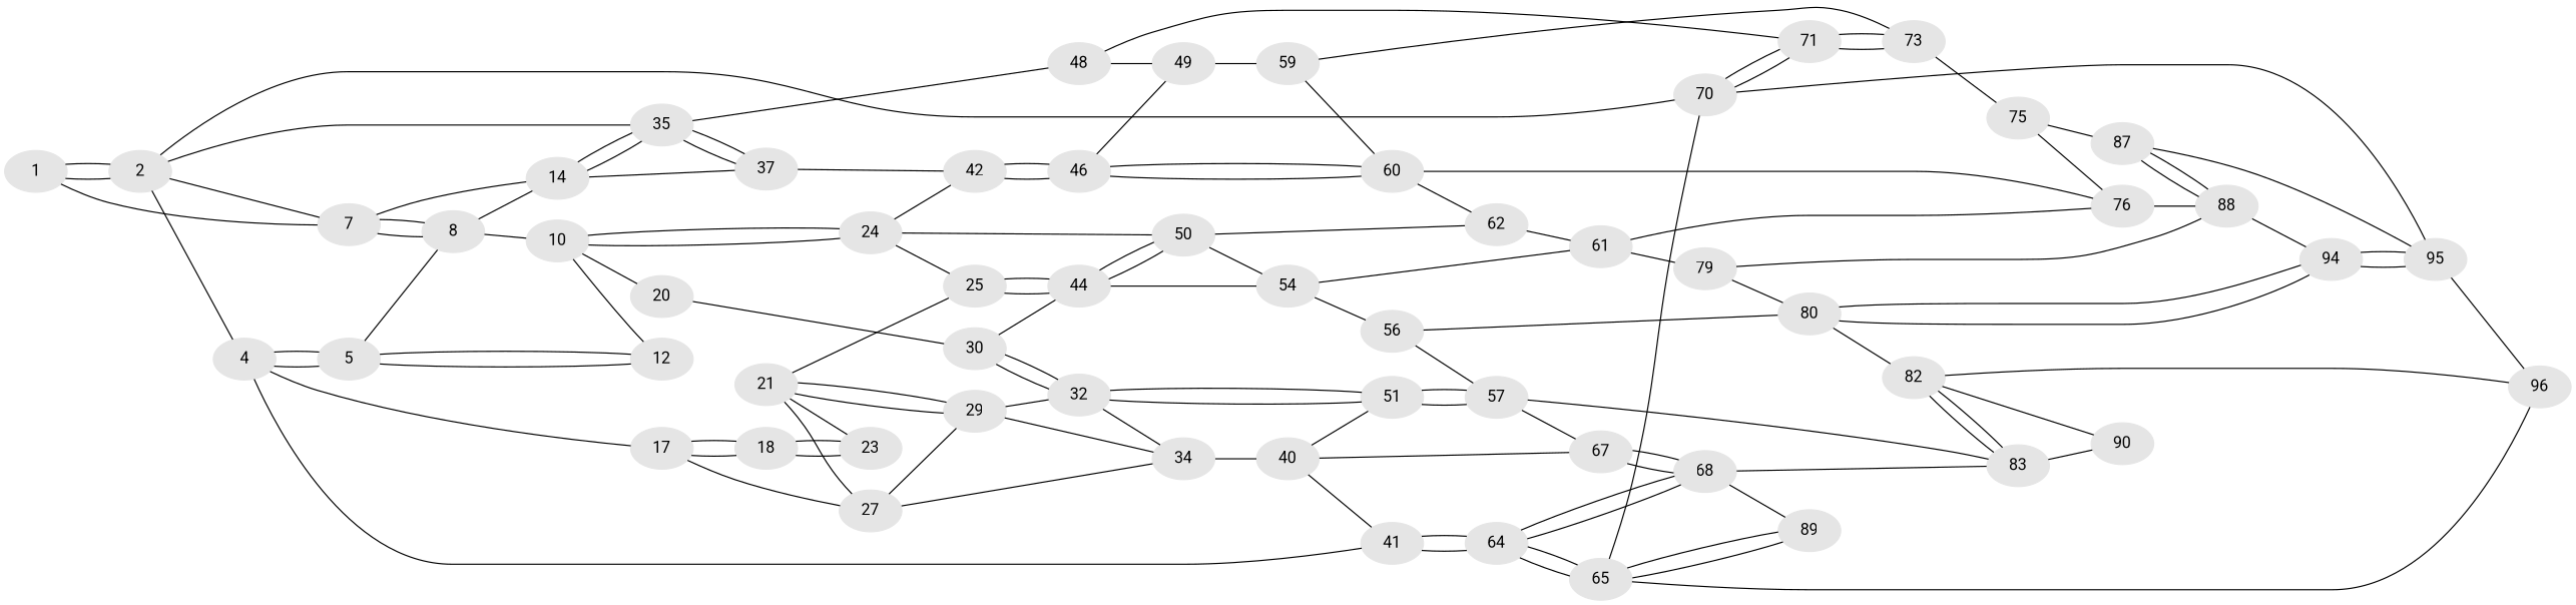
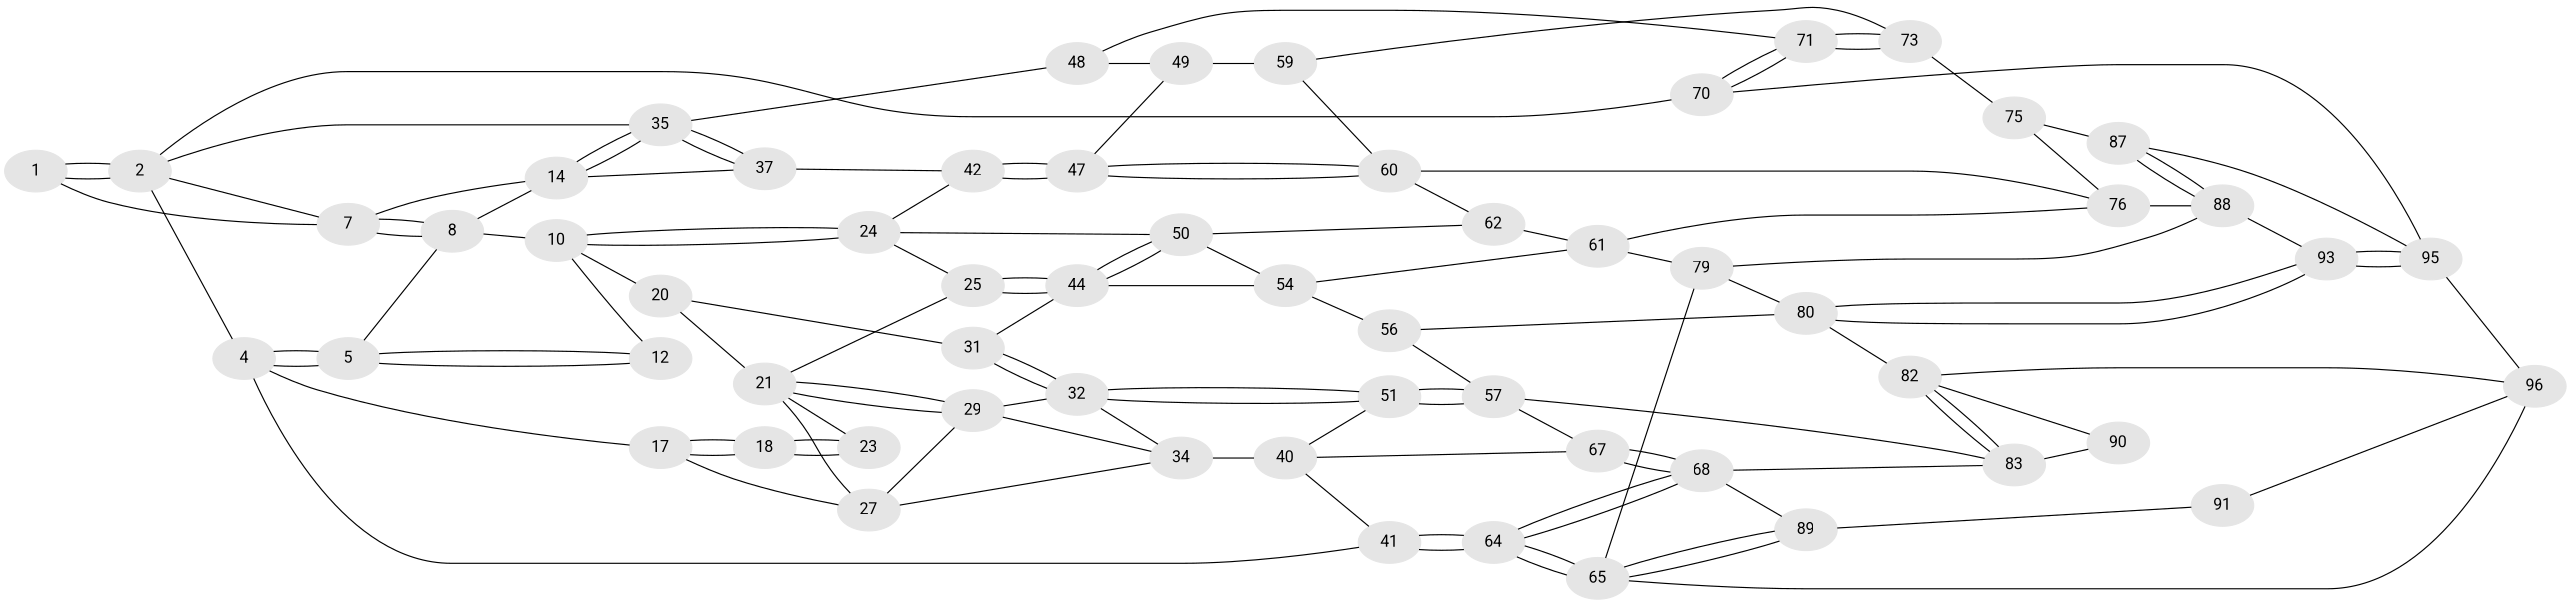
  graph {
    fontname=Roboto
    rankdir=LR
    node [color=gray90 fontname=Roboto style=filled]
    edge [fontname=Roboto]
    2 [super="+3"]
    1
    7 [super="+13"]
    4 [super="+16"]
    35 [super="+36"]
    70
    8 [super="+9"]
    14 [super="+15"]
    5 [super="+6"]
    17
    41
    37 [super="+38"]
    48 [super="+69"]
    71
    95 [super="+98"]
    12
    18 [super="+19"]
    27 [super="+28"]
    64
    65 [super="+66"]
    89
    96 [super="+97"]
    10 [super="+11"]
    20 [super="+26"]
    24 [super="+43"]
    21 [super="+22"]
-   31 [label=30]
+   31
    25
    42
    50 [super="+53"]
    23
    29 [super="+30"]
    34 [super="+39"]
    44 [super="+45"]
    32 [super="+33"]
-   46 [super="+47"]
+   46 [super="+47" label=47]
    54 [super="+55"]
    62
    40 [super="+52"]
    51
    57 [super="+72"]
    67
    49 [super="+58"]
    68 [super="+85"]
    60 [super="+61"]
    56
    n47 [label=61 super="+78"]
    59
    76 [super="+77"]
    73 [super="+74"]
    83 [super="+84"]
    80 [super="+81"]
    79
    82 [super="+92"]
-   94
+   94 [label=93]
    90
    75 [super="+86"]
    88 [super="+93"]
+   91
    87
    2 -- 7
    2 -- 4
    2 -- 35
    2 -- 70
    1 -- 2
    1 -- 2
    1 -- 7
    7 -- 8
    7 -- 8
    7 -- 14
    4 -- 5
    4 -- 5
    4 -- 17
    4 -- 41
    35 -- 37
    35 -- 37
    35 -- 48
    70 -- 71
    70 -- 71
    70 -- 95
    8 -- 14
    8 -- 10
    14 -- 35
    14 -- 35
    14 -- 37
    5 -- 8
    5 -- 12
    5 -- 12
    17 -- 18
    17 -- 18
    17 -- 27
    41 -- 64
    41 -- 64
    37 -- 42
    48 -- 71
    48 -- 49 [weight=2]
    71 -- 73
    71 -- 73
    95 -- 96
    18 -- 23 [weight=2]
    18 -- 23
    27 -- 29
    27 -- 34
    64 -- 65
    64 -- 65
    64 -- 68
    64 -- 68
-   65 -- 70
+   65 -- 79
    65 -- 89
    65 -- 89
    65 -- 96
+   89 -- 91
    10 -- 12
    10 -- 20
    10 -- 24
    10 -- 24
+   20 -- 21
    20 -- 31
    24 -- 25
    24 -- 42
    24 -- 50
    21 -- 27
    21 -- 25
    21 -- 23
    21 -- 29
    21 -- 29
    31 -- 44
    31 -- 32
    31 -- 32
    25 -- 44
    25 -- 44
    42 -- 46
    42 -- 46
    50 -- 54
    50 -- 62
    29 -- 34
    29 -- 32
    34 -- 40
    44 -- 50
    44 -- 50
    44 -- 54
    32 -- 34
    32 -- 51
    32 -- 51
    46 -- 49
    46 -- 60
    46 -- 60
    54 -- 56
    54 -- n47
    62 -- n47
    40 -- 41
    40 -- 51
    40 -- 67
    51 -- 57
    51 -- 57
    57 -- 67
    57 -- 83
    67 -- 68
    67 -- 68
    49 -- 59
    68 -- 89
    68 -- 83
    60 -- 62
    60 -- 76
    56 -- 57
    56 -- 80
    n47 -- 76
    n47 -- 79
    59 -- 60
    59 -- 73
    76 -- 88
    73 -- 75 [weight=2]
    83 -- 90
    80 -- 82
    80 -- 94
    80 -- 94
    79 -- 80
    79 -- 88
    82 -- 96
    82 -- 83
    82 -- 83
    82 -- 90
    94 -- 95
    94 -- 95
    75 -- 76
    75 -- 87
    88 -- 94
+   91 -- 96
    87 -- 95
    87 -- 88
    87 -- 88
  }
